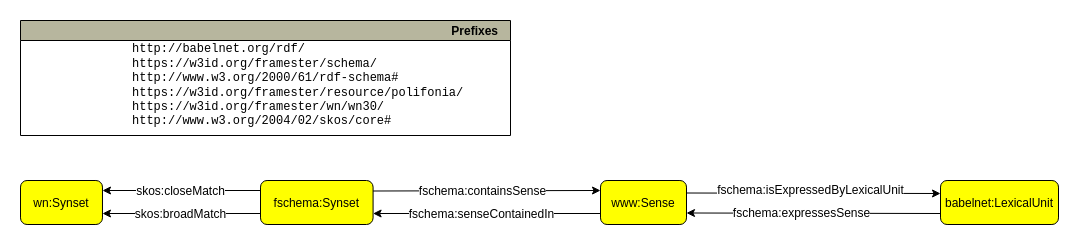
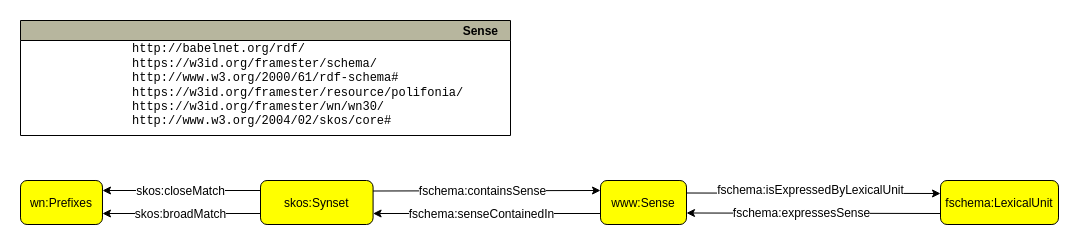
  <mxCell id="0" />
  <mxCell id="1" parent="0" />
- <mxCell id="2" value="Prefixes" style="graphMlID=n0;shape=swimlane;startSize=20;fillColor=#b7b69e;strokeColor=#000000;strokeWidth=1.0;align=right;spacingRight=10;fontStyle=1" vertex="1" parent="1"><mxGeometry x="20" y="20" width="489.996" height="115.0" as="geometry" /></mxCell>
+ <mxCell id="2" value="Sense" style="graphMlID=n0;shape=swimlane;startSize=20;fillColor=#b7b69e;strokeColor=#000000;strokeWidth=1.0;align=right;spacingRight=10;fontStyle=1" vertex="1" parent="1"><mxGeometry x="20" y="20" width="489.996" height="115.0" as="geometry" /></mxCell>
  <mxCell id="3" value="&lt;font style=&quot;font-size: 12px;&quot;&gt;http://babelnet.org/rdf/&lt;br&gt;https://w3id.org/framester/schema/&lt;br&gt;http://www.w3.org/2000/61/rdf-schema#&lt;br&gt;https://w3id.org/framester/resource/polifonia/&lt;br&gt;https://w3id.org/framester/wn/wn30/&lt;br&gt;&lt;span style=&quot;background-color: rgb(255, 255, 255);&quot;&gt;http://www.w3.org/2004/02/skos/core#&lt;/span&gt;&lt;/font&gt;" style="text;html=1;align=left;verticalAlign=middle;resizable=0;points=[];autosize=1;fontFamily=Courier New;" vertex="1" parent="2"><mxGeometry x="109.996" y="15.0" width="350" height="100" as="geometry" /></mxCell>
- <mxCell id="4" value="fschema:Synset" style="graphMlID=n4;shape=rect;rounded=1;arcsize=30;fillColor=#ffff00;strokeColor=#000000;strokeWidth=1.0" vertex="1" parent="1"><mxGeometry x="260" y="180" width="112.58" height="44" as="geometry" /></mxCell>
+ <mxCell id="4" value="skos:Synset" style="graphMlID=n4;shape=rect;rounded=1;arcsize=30;fillColor=#ffff00;strokeColor=#000000;strokeWidth=1.0" vertex="1" parent="1"><mxGeometry x="260" y="180" width="112.58" height="44" as="geometry" /></mxCell>
  <mxCell id="5" value="www:Sense" style="graphMlID=n4;shape=rect;rounded=1;arcsize=30;fillColor=#ffff00;strokeColor=#000000;strokeWidth=1.0" vertex="1" parent="1"><mxGeometry x="600" y="180" width="86" height="44" as="geometry" /></mxCell>
- <mxCell id="6" value="babelnet:LexicalUnit" style="graphMlID=n4;shape=rect;rounded=1;arcsize=30;fillColor=#ffff00;strokeColor=#000000;strokeWidth=1.0" vertex="1" parent="1"><mxGeometry x="940" y="180" width="118" height="44" as="geometry" /></mxCell>
+ <mxCell id="6" value="fschema:LexicalUnit" style="graphMlID=n4;shape=rect;rounded=1;arcsize=30;fillColor=#ffff00;strokeColor=#000000;strokeWidth=1.0" vertex="1" parent="1"><mxGeometry x="940" y="180" width="118" height="44" as="geometry" /></mxCell>
  <mxCell id="7" value="" style="endArrow=classic;html=1;textDirection=ltr;rounded=0;" edge="1" parent="1"><mxGeometry width="50" height="50" relative="1" as="geometry"><mxPoint x="372.58" y="190.5" as="sourcePoint" /><mxPoint x="600" y="190" as="targetPoint" /></mxGeometry></mxCell>
  <mxCell id="8" value="fschema:containsSense" style="text;html=1;align=center;verticalAlign=middle;resizable=0;points=[];labelBackgroundColor=#ffffff;rotation=0;" vertex="1" connectable="0" parent="7"><mxGeometry x="-0.221" relative="1" as="geometry"><mxPoint x="19.95" as="offset" /></mxGeometry></mxCell>
  <mxCell id="9" value="" style="endArrow=classic;html=1;textDirection=ltr;rounded=0;" edge="1" parent="1"><mxGeometry width="50" height="50" relative="1" as="geometry"><mxPoint x="686" y="192.5" as="sourcePoint" /><mxPoint x="940" y="193" as="targetPoint" /></mxGeometry></mxCell>
  <mxCell id="10" value="fschema:isExpressedByLexicalUnit" style="text;html=1;align=center;verticalAlign=middle;resizable=0;points=[];labelBackgroundColor=#ffffff;rotation=0;" vertex="1" connectable="0" parent="9"><mxGeometry x="-0.221" relative="1" as="geometry"><mxPoint x="25" y="-3" as="offset" /></mxGeometry></mxCell>
  <mxCell id="11" value="" style="endArrow=classic;html=1;textDirection=ltr;rounded=0;entryX=0;entryY=0.5;entryDx=0;entryDy=0;" edge="1" parent="1"><mxGeometry width="50" height="50" relative="1" as="geometry"><mxPoint x="600" y="213" as="sourcePoint" /><mxPoint x="372.58" y="213" as="targetPoint" /></mxGeometry></mxCell>
  <mxCell id="12" value="fschema:senseContainedIn" style="text;html=1;align=center;verticalAlign=middle;resizable=0;points=[];labelBackgroundColor=#ffffff;rotation=0;" vertex="1" connectable="0" parent="11"><mxGeometry x="-0.221" relative="1" as="geometry"><mxPoint x="-31" as="offset" /></mxGeometry></mxCell>
  <mxCell id="13" value="" style="endArrow=classic;html=1;textDirection=ltr;rounded=0;" edge="1" parent="1"><mxGeometry width="50" height="50" relative="1" as="geometry"><mxPoint x="940" y="213" as="sourcePoint" /><mxPoint x="686" y="212.5" as="targetPoint" /></mxGeometry></mxCell>
  <mxCell id="14" value="fschema:expressesSense" style="text;html=1;align=center;verticalAlign=middle;resizable=0;points=[];labelBackgroundColor=#ffffff;rotation=0;" vertex="1" connectable="0" parent="13"><mxGeometry x="-0.221" relative="1" as="geometry"><mxPoint x="-41" as="offset" /></mxGeometry></mxCell>
- <mxCell id="15" value="wn:Synset" style="graphMlID=n4;shape=rect;rounded=1;arcsize=30;fillColor=#ffff00;strokeColor=#000000;strokeWidth=1.0" vertex="1" parent="1"><mxGeometry x="20" y="180" width="81.968" height="44" as="geometry" /></mxCell>
+ <mxCell id="15" value="wn:Prefixes" style="graphMlID=n4;shape=rect;rounded=1;arcsize=30;fillColor=#ffff00;strokeColor=#000000;strokeWidth=1.0" vertex="1" parent="1"><mxGeometry x="20" y="180" width="81.968" height="44" as="geometry" /></mxCell>
  <mxCell id="16" value="" style="endArrow=classic;html=1;textDirection=ltr;rounded=0;" edge="1" parent="1"><mxGeometry width="50" height="50" relative="1" as="geometry"><mxPoint x="260" y="190" as="sourcePoint" /><mxPoint x="102" y="190" as="targetPoint" /></mxGeometry></mxCell>
  <mxCell id="17" value="skos:closeMatch" style="text;html=1;align=center;verticalAlign=middle;resizable=0;points=[];labelBackgroundColor=#ffffff;rotation=0;" vertex="1" connectable="0" parent="16"><mxGeometry x="-0.221" relative="1" as="geometry"><mxPoint x="-19" as="offset" /></mxGeometry></mxCell>
  <mxCell id="18" value="" style="endArrow=classic;html=1;textDirection=ltr;rounded=0;entryX=1;entryY=0.75;entryDx=0;entryDy=0;" edge="1" parent="1" target="15"><mxGeometry width="50" height="50" relative="1" as="geometry"><mxPoint x="260" y="213" as="sourcePoint" /><mxPoint x="106" y="213" as="targetPoint" /></mxGeometry></mxCell>
  <mxCell id="19" value="skos:broadMatch" style="text;html=1;align=center;verticalAlign=middle;resizable=0;points=[];labelBackgroundColor=#ffffff;rotation=0;" vertex="1" connectable="0" parent="18"><mxGeometry x="-0.221" relative="1" as="geometry"><mxPoint x="-19" as="offset" /></mxGeometry></mxCell>
